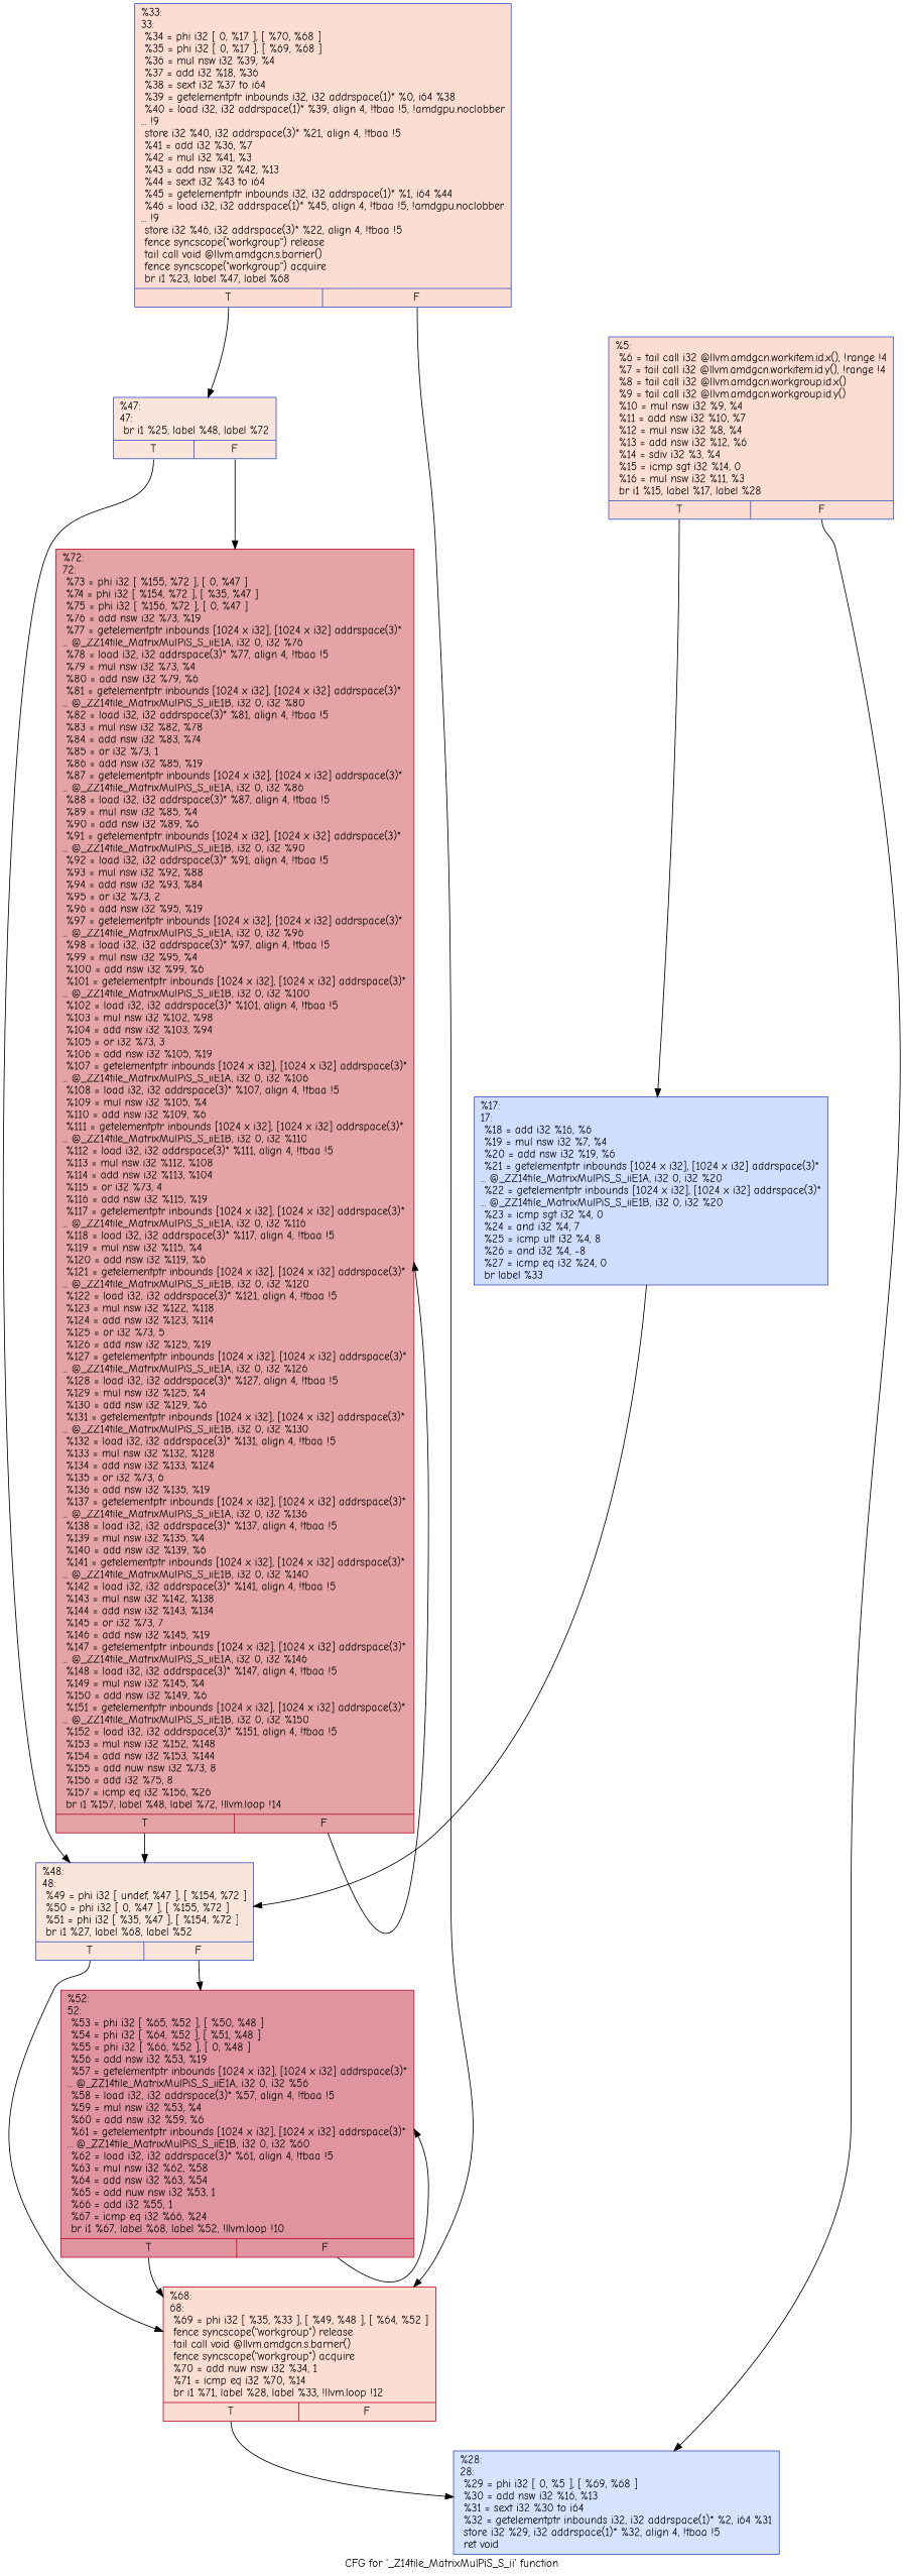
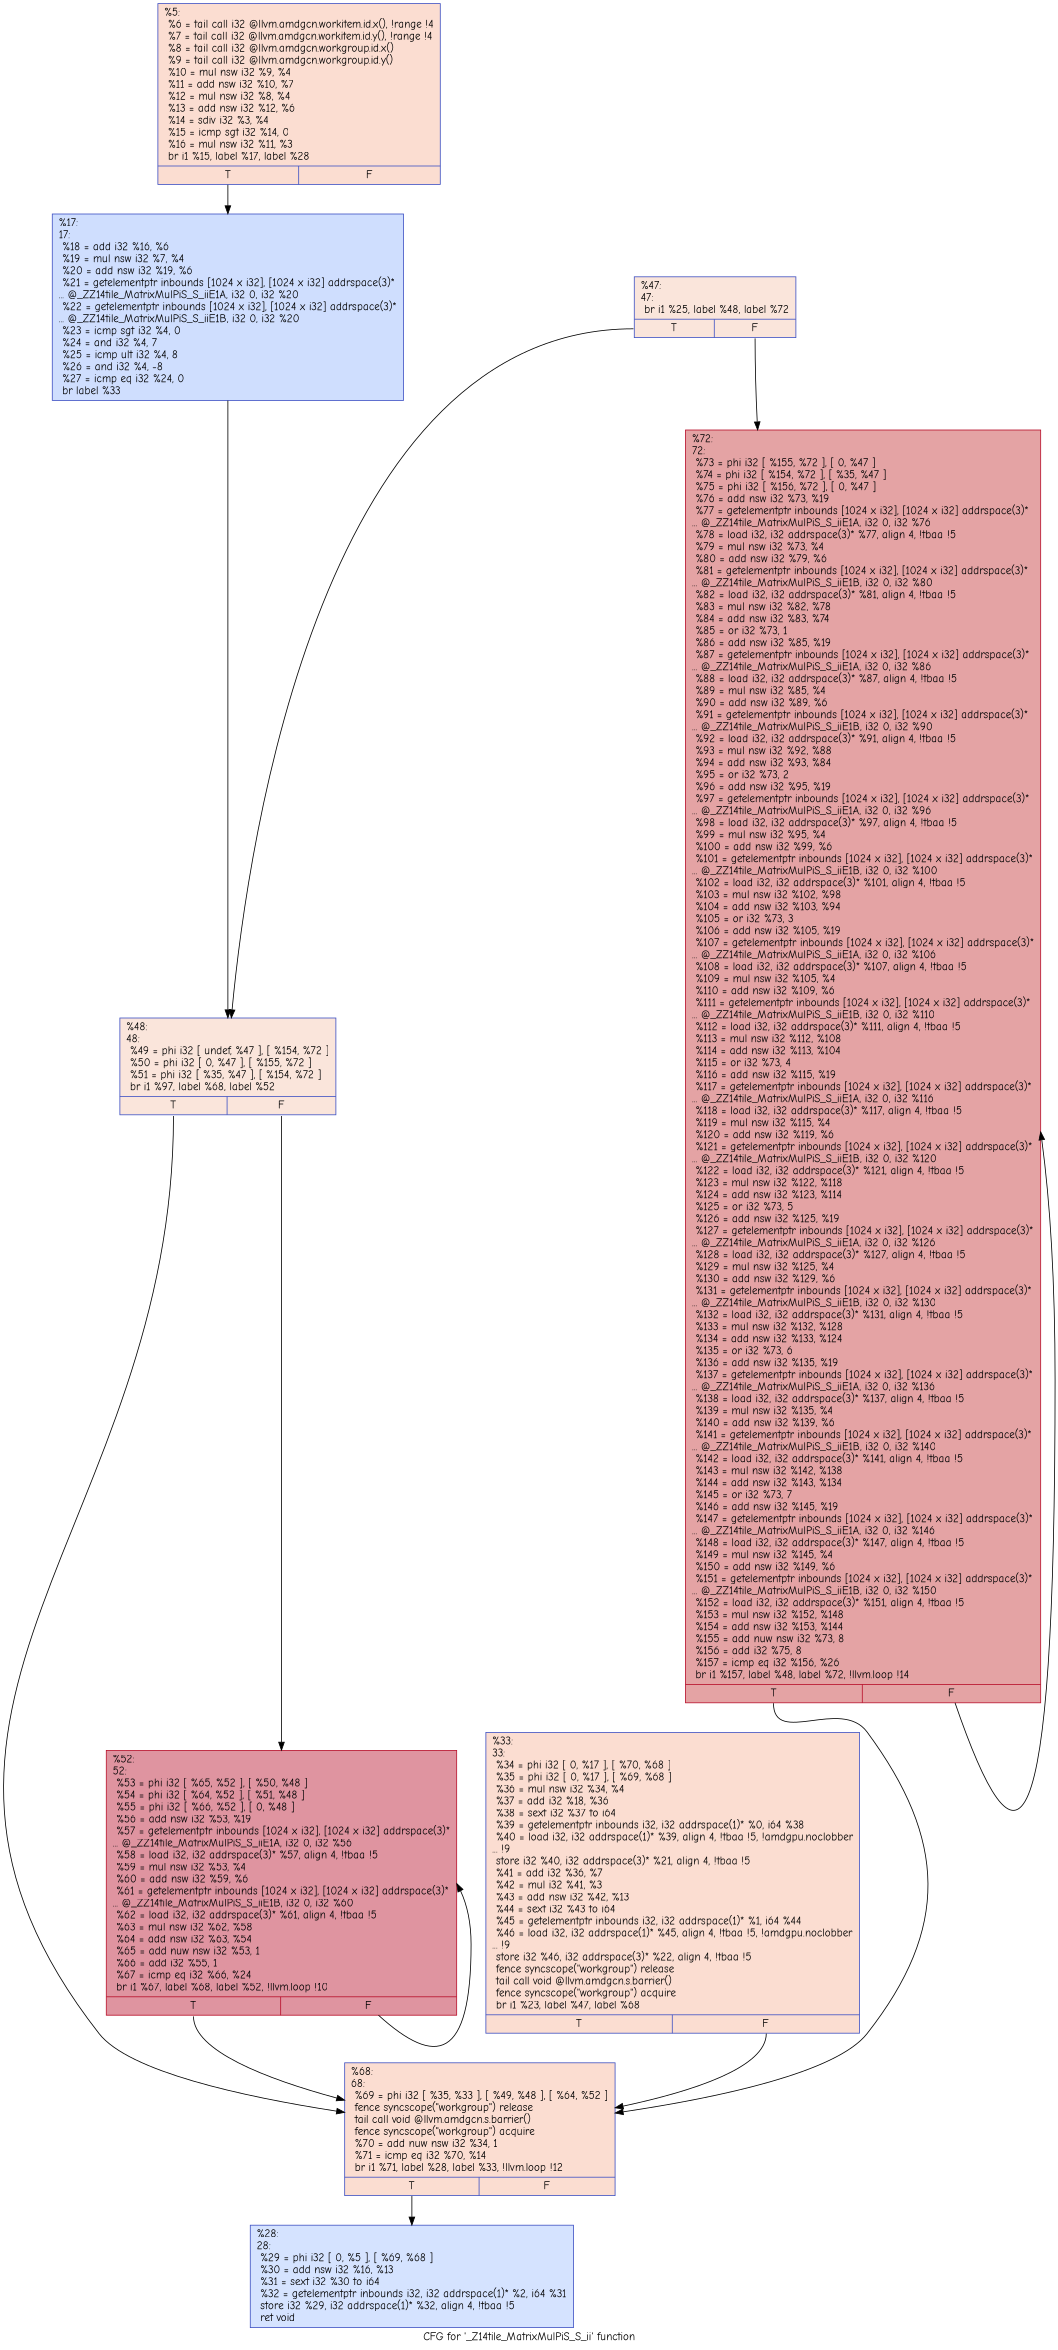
  digraph {
    fontname="Comic Neue"
    label="CFG for '_Z14tile_MatrixMulPiS_S_ii' function"
    node [color="#3d50c3ff" fillcolor="#f7b39670" fontname="Comic Neue" shape=record style=filled]
    edge [fontname="Comic Neue" tailport=s0]
    n1 [label="{%5:\l  %6 = tail call i32 @llvm.amdgcn.workitem.id.x(), !range !4\l  %7 = tail call i32 @llvm.amdgcn.workitem.id.y(), !range !4\l  %8 = tail call i32 @llvm.amdgcn.workgroup.id.x()\l  %9 = tail call i32 @llvm.amdgcn.workgroup.id.y()\l  %10 = mul nsw i32 %9, %4\l  %11 = add nsw i32 %10, %7\l  %12 = mul nsw i32 %8, %4\l  %13 = add nsw i32 %12, %6\l  %14 = sdiv i32 %3, %4\l  %15 = icmp sgt i32 %14, 0\l  %16 = mul nsw i32 %11, %3\l  br i1 %15, label %17, label %28\l|{<s0>T|<s1>F}}"]
    n2 [fillcolor="#93b5fe70" label="{%17:\l17:                                               \l  %18 = add i32 %16, %6\l  %19 = mul nsw i32 %7, %4\l  %20 = add nsw i32 %19, %6\l  %21 = getelementptr inbounds [1024 x i32], [1024 x i32] addrspace(3)*\l... @_ZZ14tile_MatrixMulPiS_S_iiE1A, i32 0, i32 %20\l  %22 = getelementptr inbounds [1024 x i32], [1024 x i32] addrspace(3)*\l... @_ZZ14tile_MatrixMulPiS_S_iiE1B, i32 0, i32 %20\l  %23 = icmp sgt i32 %4, 0\l  %24 = and i32 %4, 7\l  %25 = icmp ult i32 %4, 8\l  %26 = and i32 %4, -8\l  %27 = icmp eq i32 %24, 0\l  br label %33\l}"]
    n3 [fillcolor="#a1c0ff70" label="{%28:\l28:                                               \l  %29 = phi i32 [ 0, %5 ], [ %69, %68 ]\l  %30 = add nsw i32 %16, %13\l  %31 = sext i32 %30 to i64\l  %32 = getelementptr inbounds i32, i32 addrspace(1)* %2, i64 %31\l  store i32 %29, i32 addrspace(1)* %32, align 4, !tbaa !5\l  ret void\l}"]
-   n4 [fillcolor="#f4c5ad70" label="{%48:\l48:                                               \l  %49 = phi i32 [ undef, %47 ], [ %154, %72 ]\l  %50 = phi i32 [ 0, %47 ], [ %155, %72 ]\l  %51 = phi i32 [ %35, %47 ], [ %154, %72 ]\l  br i1 %27, label %68, label %52\l|{<s0>T|<s1>F}}"]
-   n5 [label="{%33:\l33:                                               \l  %34 = phi i32 [ 0, %17 ], [ %70, %68 ]\l  %35 = phi i32 [ 0, %17 ], [ %69, %68 ]\l  %36 = mul nsw i32 %39, %4\l  %37 = add i32 %18, %36\l  %38 = sext i32 %37 to i64\l  %39 = getelementptr inbounds i32, i32 addrspace(1)* %0, i64 %38\l  %40 = load i32, i32 addrspace(1)* %39, align 4, !tbaa !5, !amdgpu.noclobber\l... !9\l  store i32 %40, i32 addrspace(3)* %21, align 4, !tbaa !5\l  %41 = add i32 %36, %7\l  %42 = mul i32 %41, %3\l  %43 = add nsw i32 %42, %13\l  %44 = sext i32 %43 to i64\l  %45 = getelementptr inbounds i32, i32 addrspace(1)* %1, i64 %44\l  %46 = load i32, i32 addrspace(1)* %45, align 4, !tbaa !5, !amdgpu.noclobber\l... !9\l  store i32 %46, i32 addrspace(3)* %22, align 4, !tbaa !5\l  fence syncscope(\"workgroup\") release\l  tail call void @llvm.amdgcn.s.barrier()\l  fence syncscope(\"workgroup\") acquire\l  br i1 %23, label %47, label %68\l|{<s0>T|<s1>F}}"]
+   n4 [fillcolor="#f4c5ad70" label="{%48:\l48:                                               \l  %49 = phi i32 [ undef, %47 ], [ %154, %72 ]\l  %50 = phi i32 [ 0, %47 ], [ %155, %72 ]\l  %51 = phi i32 [ %35, %47 ], [ %154, %72 ]\l  br i1 %97, label %68, label %52\l|{<s0>T|<s1>F}}"]
+   n5 [label="{%33:\l33:                                               \l  %34 = phi i32 [ 0, %17 ], [ %70, %68 ]\l  %35 = phi i32 [ 0, %17 ], [ %69, %68 ]\l  %36 = mul nsw i32 %34, %4\l  %37 = add i32 %18, %36\l  %38 = sext i32 %37 to i64\l  %39 = getelementptr inbounds i32, i32 addrspace(1)* %0, i64 %38\l  %40 = load i32, i32 addrspace(1)* %39, align 4, !tbaa !5, !amdgpu.noclobber\l... !9\l  store i32 %40, i32 addrspace(3)* %21, align 4, !tbaa !5\l  %41 = add i32 %36, %7\l  %42 = mul i32 %41, %3\l  %43 = add nsw i32 %42, %13\l  %44 = sext i32 %43 to i64\l  %45 = getelementptr inbounds i32, i32 addrspace(1)* %1, i64 %44\l  %46 = load i32, i32 addrspace(1)* %45, align 4, !tbaa !5, !amdgpu.noclobber\l... !9\l  store i32 %46, i32 addrspace(3)* %22, align 4, !tbaa !5\l  fence syncscope(\"workgroup\") release\l  tail call void @llvm.amdgcn.s.barrier()\l  fence syncscope(\"workgroup\") acquire\l  br i1 %23, label %47, label %68\l|{<s0>T|<s1>F}}"]
    n6 [fillcolor="#f4c5ad70" label="{%47:\l47:                                               \l  br i1 %25, label %48, label %72\l|{<s0>T|<s1>F}}"]
-   n7 [color="#b70d28ff" label="{%68:\l68:                                               \l  %69 = phi i32 [ %35, %33 ], [ %49, %48 ], [ %64, %52 ]\l  fence syncscope(\"workgroup\") release\l  tail call void @llvm.amdgcn.s.barrier()\l  fence syncscope(\"workgroup\") acquire\l  %70 = add nuw nsw i32 %34, 1\l  %71 = icmp eq i32 %70, %14\l  br i1 %71, label %28, label %33, !llvm.loop !12\l|{<s0>T|<s1>F}}"]
+   n7 [label="{%68:\l68:                                               \l  %69 = phi i32 [ %35, %33 ], [ %49, %48 ], [ %64, %52 ]\l  fence syncscope(\"workgroup\") release\l  tail call void @llvm.amdgcn.s.barrier()\l  fence syncscope(\"workgroup\") acquire\l  %70 = add nuw nsw i32 %34, 1\l  %71 = icmp eq i32 %70, %14\l  br i1 %71, label %28, label %33, !llvm.loop !12\l|{<s0>T|<s1>F}}"]
    n8 [color="#b70d28ff" fillcolor="#c32e3170" label="{%72:\l72:                                               \l  %73 = phi i32 [ %155, %72 ], [ 0, %47 ]\l  %74 = phi i32 [ %154, %72 ], [ %35, %47 ]\l  %75 = phi i32 [ %156, %72 ], [ 0, %47 ]\l  %76 = add nsw i32 %73, %19\l  %77 = getelementptr inbounds [1024 x i32], [1024 x i32] addrspace(3)*\l... @_ZZ14tile_MatrixMulPiS_S_iiE1A, i32 0, i32 %76\l  %78 = load i32, i32 addrspace(3)* %77, align 4, !tbaa !5\l  %79 = mul nsw i32 %73, %4\l  %80 = add nsw i32 %79, %6\l  %81 = getelementptr inbounds [1024 x i32], [1024 x i32] addrspace(3)*\l... @_ZZ14tile_MatrixMulPiS_S_iiE1B, i32 0, i32 %80\l  %82 = load i32, i32 addrspace(3)* %81, align 4, !tbaa !5\l  %83 = mul nsw i32 %82, %78\l  %84 = add nsw i32 %83, %74\l  %85 = or i32 %73, 1\l  %86 = add nsw i32 %85, %19\l  %87 = getelementptr inbounds [1024 x i32], [1024 x i32] addrspace(3)*\l... @_ZZ14tile_MatrixMulPiS_S_iiE1A, i32 0, i32 %86\l  %88 = load i32, i32 addrspace(3)* %87, align 4, !tbaa !5\l  %89 = mul nsw i32 %85, %4\l  %90 = add nsw i32 %89, %6\l  %91 = getelementptr inbounds [1024 x i32], [1024 x i32] addrspace(3)*\l... @_ZZ14tile_MatrixMulPiS_S_iiE1B, i32 0, i32 %90\l  %92 = load i32, i32 addrspace(3)* %91, align 4, !tbaa !5\l  %93 = mul nsw i32 %92, %88\l  %94 = add nsw i32 %93, %84\l  %95 = or i32 %73, 2\l  %96 = add nsw i32 %95, %19\l  %97 = getelementptr inbounds [1024 x i32], [1024 x i32] addrspace(3)*\l... @_ZZ14tile_MatrixMulPiS_S_iiE1A, i32 0, i32 %96\l  %98 = load i32, i32 addrspace(3)* %97, align 4, !tbaa !5\l  %99 = mul nsw i32 %95, %4\l  %100 = add nsw i32 %99, %6\l  %101 = getelementptr inbounds [1024 x i32], [1024 x i32] addrspace(3)*\l... @_ZZ14tile_MatrixMulPiS_S_iiE1B, i32 0, i32 %100\l  %102 = load i32, i32 addrspace(3)* %101, align 4, !tbaa !5\l  %103 = mul nsw i32 %102, %98\l  %104 = add nsw i32 %103, %94\l  %105 = or i32 %73, 3\l  %106 = add nsw i32 %105, %19\l  %107 = getelementptr inbounds [1024 x i32], [1024 x i32] addrspace(3)*\l... @_ZZ14tile_MatrixMulPiS_S_iiE1A, i32 0, i32 %106\l  %108 = load i32, i32 addrspace(3)* %107, align 4, !tbaa !5\l  %109 = mul nsw i32 %105, %4\l  %110 = add nsw i32 %109, %6\l  %111 = getelementptr inbounds [1024 x i32], [1024 x i32] addrspace(3)*\l... @_ZZ14tile_MatrixMulPiS_S_iiE1B, i32 0, i32 %110\l  %112 = load i32, i32 addrspace(3)* %111, align 4, !tbaa !5\l  %113 = mul nsw i32 %112, %108\l  %114 = add nsw i32 %113, %104\l  %115 = or i32 %73, 4\l  %116 = add nsw i32 %115, %19\l  %117 = getelementptr inbounds [1024 x i32], [1024 x i32] addrspace(3)*\l... @_ZZ14tile_MatrixMulPiS_S_iiE1A, i32 0, i32 %116\l  %118 = load i32, i32 addrspace(3)* %117, align 4, !tbaa !5\l  %119 = mul nsw i32 %115, %4\l  %120 = add nsw i32 %119, %6\l  %121 = getelementptr inbounds [1024 x i32], [1024 x i32] addrspace(3)*\l... @_ZZ14tile_MatrixMulPiS_S_iiE1B, i32 0, i32 %120\l  %122 = load i32, i32 addrspace(3)* %121, align 4, !tbaa !5\l  %123 = mul nsw i32 %122, %118\l  %124 = add nsw i32 %123, %114\l  %125 = or i32 %73, 5\l  %126 = add nsw i32 %125, %19\l  %127 = getelementptr inbounds [1024 x i32], [1024 x i32] addrspace(3)*\l... @_ZZ14tile_MatrixMulPiS_S_iiE1A, i32 0, i32 %126\l  %128 = load i32, i32 addrspace(3)* %127, align 4, !tbaa !5\l  %129 = mul nsw i32 %125, %4\l  %130 = add nsw i32 %129, %6\l  %131 = getelementptr inbounds [1024 x i32], [1024 x i32] addrspace(3)*\l... @_ZZ14tile_MatrixMulPiS_S_iiE1B, i32 0, i32 %130\l  %132 = load i32, i32 addrspace(3)* %131, align 4, !tbaa !5\l  %133 = mul nsw i32 %132, %128\l  %134 = add nsw i32 %133, %124\l  %135 = or i32 %73, 6\l  %136 = add nsw i32 %135, %19\l  %137 = getelementptr inbounds [1024 x i32], [1024 x i32] addrspace(3)*\l... @_ZZ14tile_MatrixMulPiS_S_iiE1A, i32 0, i32 %136\l  %138 = load i32, i32 addrspace(3)* %137, align 4, !tbaa !5\l  %139 = mul nsw i32 %135, %4\l  %140 = add nsw i32 %139, %6\l  %141 = getelementptr inbounds [1024 x i32], [1024 x i32] addrspace(3)*\l... @_ZZ14tile_MatrixMulPiS_S_iiE1B, i32 0, i32 %140\l  %142 = load i32, i32 addrspace(3)* %141, align 4, !tbaa !5\l  %143 = mul nsw i32 %142, %138\l  %144 = add nsw i32 %143, %134\l  %145 = or i32 %73, 7\l  %146 = add nsw i32 %145, %19\l  %147 = getelementptr inbounds [1024 x i32], [1024 x i32] addrspace(3)*\l... @_ZZ14tile_MatrixMulPiS_S_iiE1A, i32 0, i32 %146\l  %148 = load i32, i32 addrspace(3)* %147, align 4, !tbaa !5\l  %149 = mul nsw i32 %145, %4\l  %150 = add nsw i32 %149, %6\l  %151 = getelementptr inbounds [1024 x i32], [1024 x i32] addrspace(3)*\l... @_ZZ14tile_MatrixMulPiS_S_iiE1B, i32 0, i32 %150\l  %152 = load i32, i32 addrspace(3)* %151, align 4, !tbaa !5\l  %153 = mul nsw i32 %152, %148\l  %154 = add nsw i32 %153, %144\l  %155 = add nuw nsw i32 %73, 8\l  %156 = add i32 %75, 8\l  %157 = icmp eq i32 %156, %26\l  br i1 %157, label %48, label %72, !llvm.loop !14\l|{<s0>T|<s1>F}}"]
    n9 [color="#b70d28ff" fillcolor="#b70d2870" label="{%52:\l52:                                               \l  %53 = phi i32 [ %65, %52 ], [ %50, %48 ]\l  %54 = phi i32 [ %64, %52 ], [ %51, %48 ]\l  %55 = phi i32 [ %66, %52 ], [ 0, %48 ]\l  %56 = add nsw i32 %53, %19\l  %57 = getelementptr inbounds [1024 x i32], [1024 x i32] addrspace(3)*\l... @_ZZ14tile_MatrixMulPiS_S_iiE1A, i32 0, i32 %56\l  %58 = load i32, i32 addrspace(3)* %57, align 4, !tbaa !5\l  %59 = mul nsw i32 %53, %4\l  %60 = add nsw i32 %59, %6\l  %61 = getelementptr inbounds [1024 x i32], [1024 x i32] addrspace(3)*\l... @_ZZ14tile_MatrixMulPiS_S_iiE1B, i32 0, i32 %60\l  %62 = load i32, i32 addrspace(3)* %61, align 4, !tbaa !5\l  %63 = mul nsw i32 %62, %58\l  %64 = add nsw i32 %63, %54\l  %65 = add nuw nsw i32 %53, 1\l  %66 = add i32 %55, 1\l  %67 = icmp eq i32 %66, %24\l  br i1 %67, label %68, label %52, !llvm.loop !10\l|{<s0>T|<s1>F}}"]
    n1 -> n2
-   n1 -> n3 [tailport=s1]
    n2 -> n4
    n4 -> n7
    n4 -> n9 [tailport=s1]
-   n5 -> n6
    n5 -> n7 [tailport=s1]
    n6 -> n4
    n6 -> n8 [tailport=s1]
    n7 -> n3
-   n8 -> n4
+   n8 -> n7
    n8 -> n8 [tailport=s1]
    n9 -> n7
    n9 -> n9 [tailport=s1]
  }
